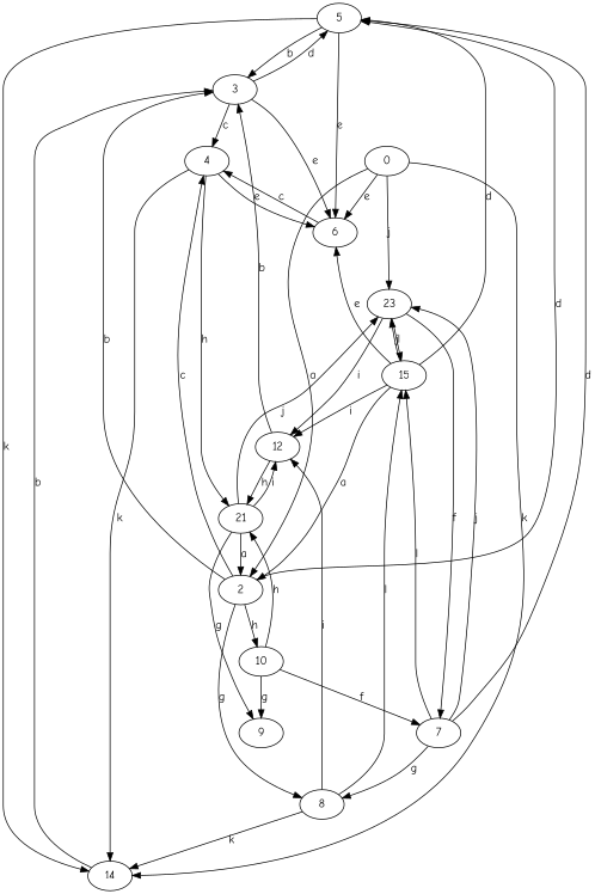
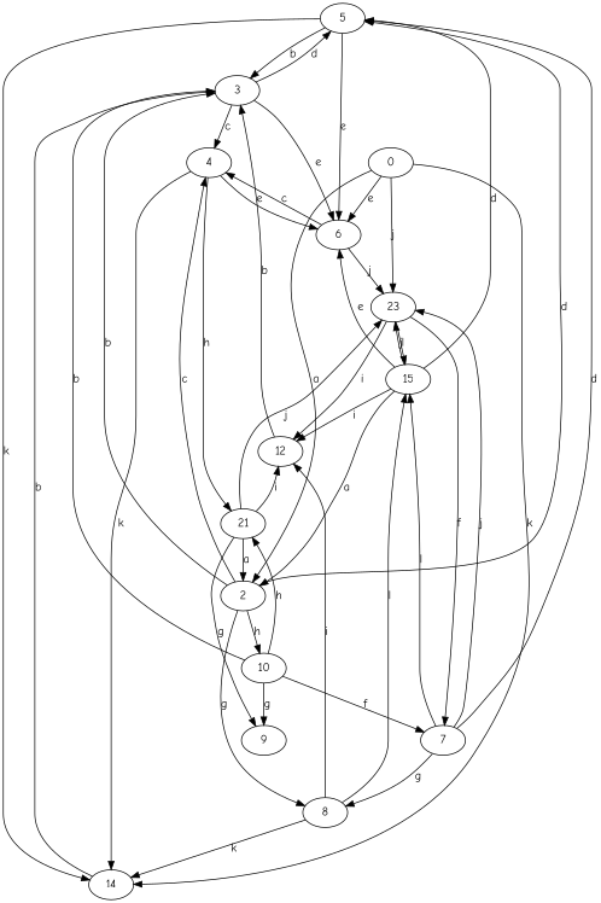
  strict digraph {
    fontname="Comic Neue"
    node [fontname="Comic Neue"]
    edge [fontname="Comic Neue"]
    5
    3
    6
    14
    2
    4
    8
    10
    n9 [label=21]
    15
    12
    7
    9
    n14 [label=23]
    0
    5 -> 3 [label=b]
    5 -> 6 [label=e]
    5 -> 14 [label=k]
    3 -> 5 [label=d]
    3 -> 6 [label=e]
    3 -> 4 [label=c]
    6 -> 4 [label=c]
+   6 -> n14 [label=j]
    14 -> 3 [label=b]
    2 -> 5 [label=d]
    2 -> 3 [label=b]
    2 -> 4 [label=c]
    2 -> 8 [label=g]
    2 -> 10 [label=h]
    4 -> 6 [label=e]
    4 -> 14 [label=k]
    4 -> n9 [label=h]
    8 -> 14 [label=k]
    8 -> 15 [label=l]
    8 -> 12 [label=i]
+   10 -> 3 [label=b]
    10 -> n9 [label=h]
    10 -> 7 [label=f]
    10 -> 9 [label=g]
    n9 -> 2 [label=a]
    n9 -> 12 [label=i]
    n9 -> 9 [label=g]
    n9 -> n14 [label=j]
    15 -> 5 [label=d]
    15 -> 6 [label=e]
    15 -> 2 [label=a]
    15 -> 12 [label=i]
    15 -> n14 [label=j]
    12 -> 3 [label=b]
-   12 -> n9 [label=h]
    7 -> 5 [label=d]
    7 -> 8 [label=g]
    7 -> 15 [label=l]
    7 -> n14 [label=j]
    n14 -> 15 [label=l]
    n14 -> 12 [label=i]
    n14 -> 7 [label=f]
    0 -> 6 [label=e]
    0 -> 14 [label=k]
    0 -> 2 [label=a]
    0 -> n14 [label=j]
  }
